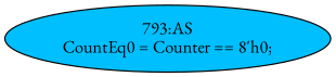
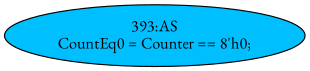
  strict digraph {
    fontname="EB Garamond"
-   n1 [ast="<pyverilog.vparser.ast.Assign object at 0x7f41554fded0>" def_var="['CountEq0']" fillcolor=deepskyblue label="793:AS\nCountEq0 = Counter == 8'h0;" statements="[]" style=filled typ=Assign use_var="['Counter']" fontname="EB Garamond"]
+   n1 [ast="<pyverilog.vparser.ast.Assign object at 0x7f41554fded0>" def_var="['CountEq0']" fillcolor=deepskyblue label="393:AS\nCountEq0 = Counter == 8'h0;" statements="[]" style=filled typ=Assign use_var="['Counter']" fontname="EB Garamond"]
  }
